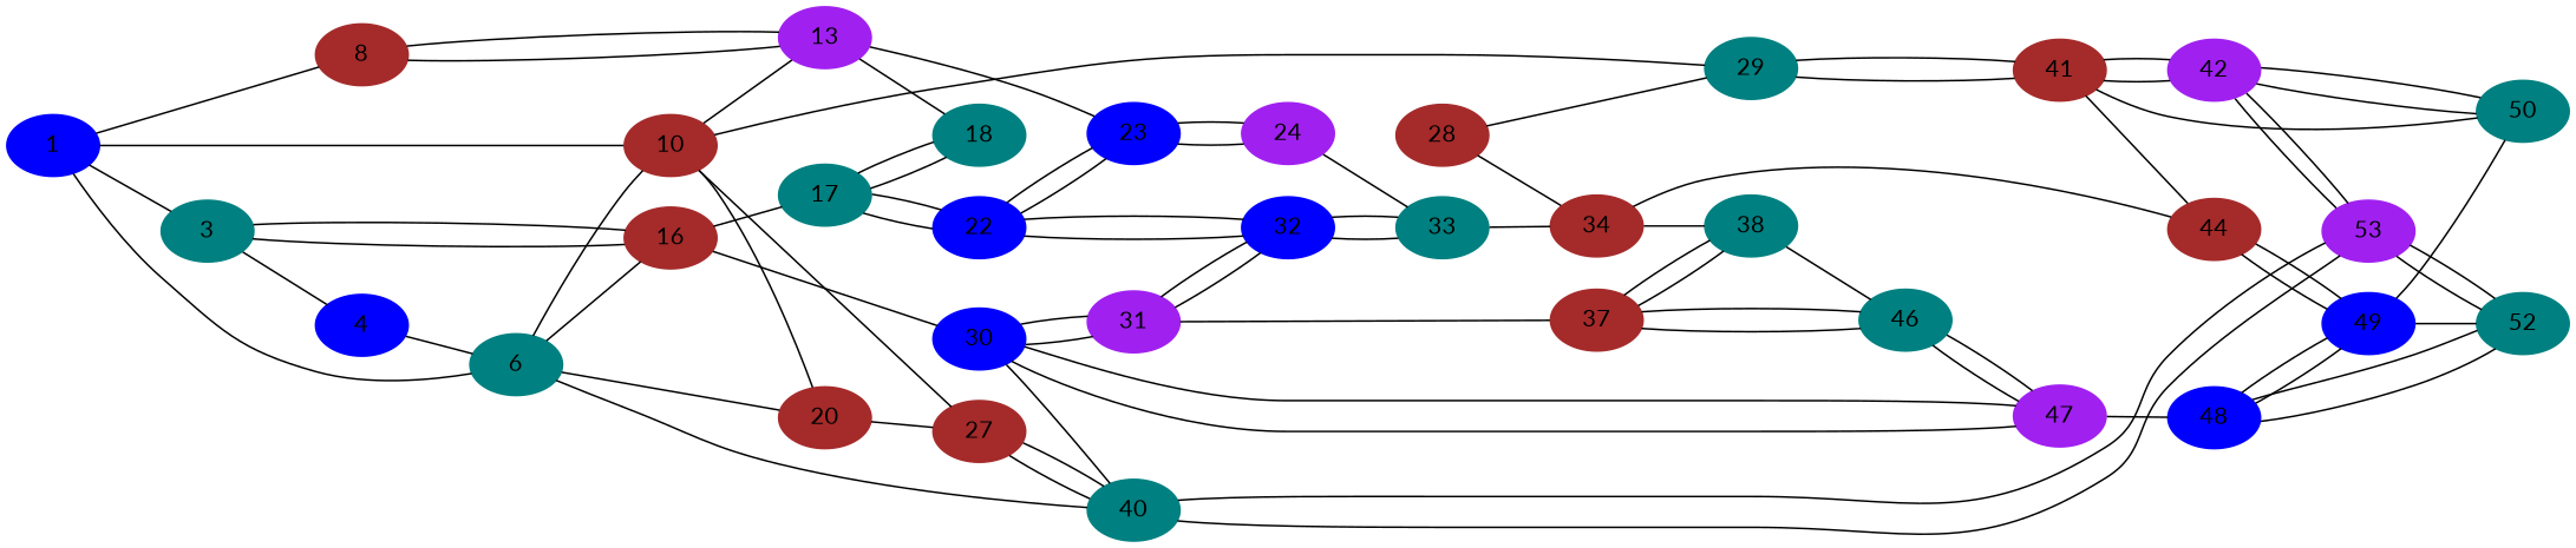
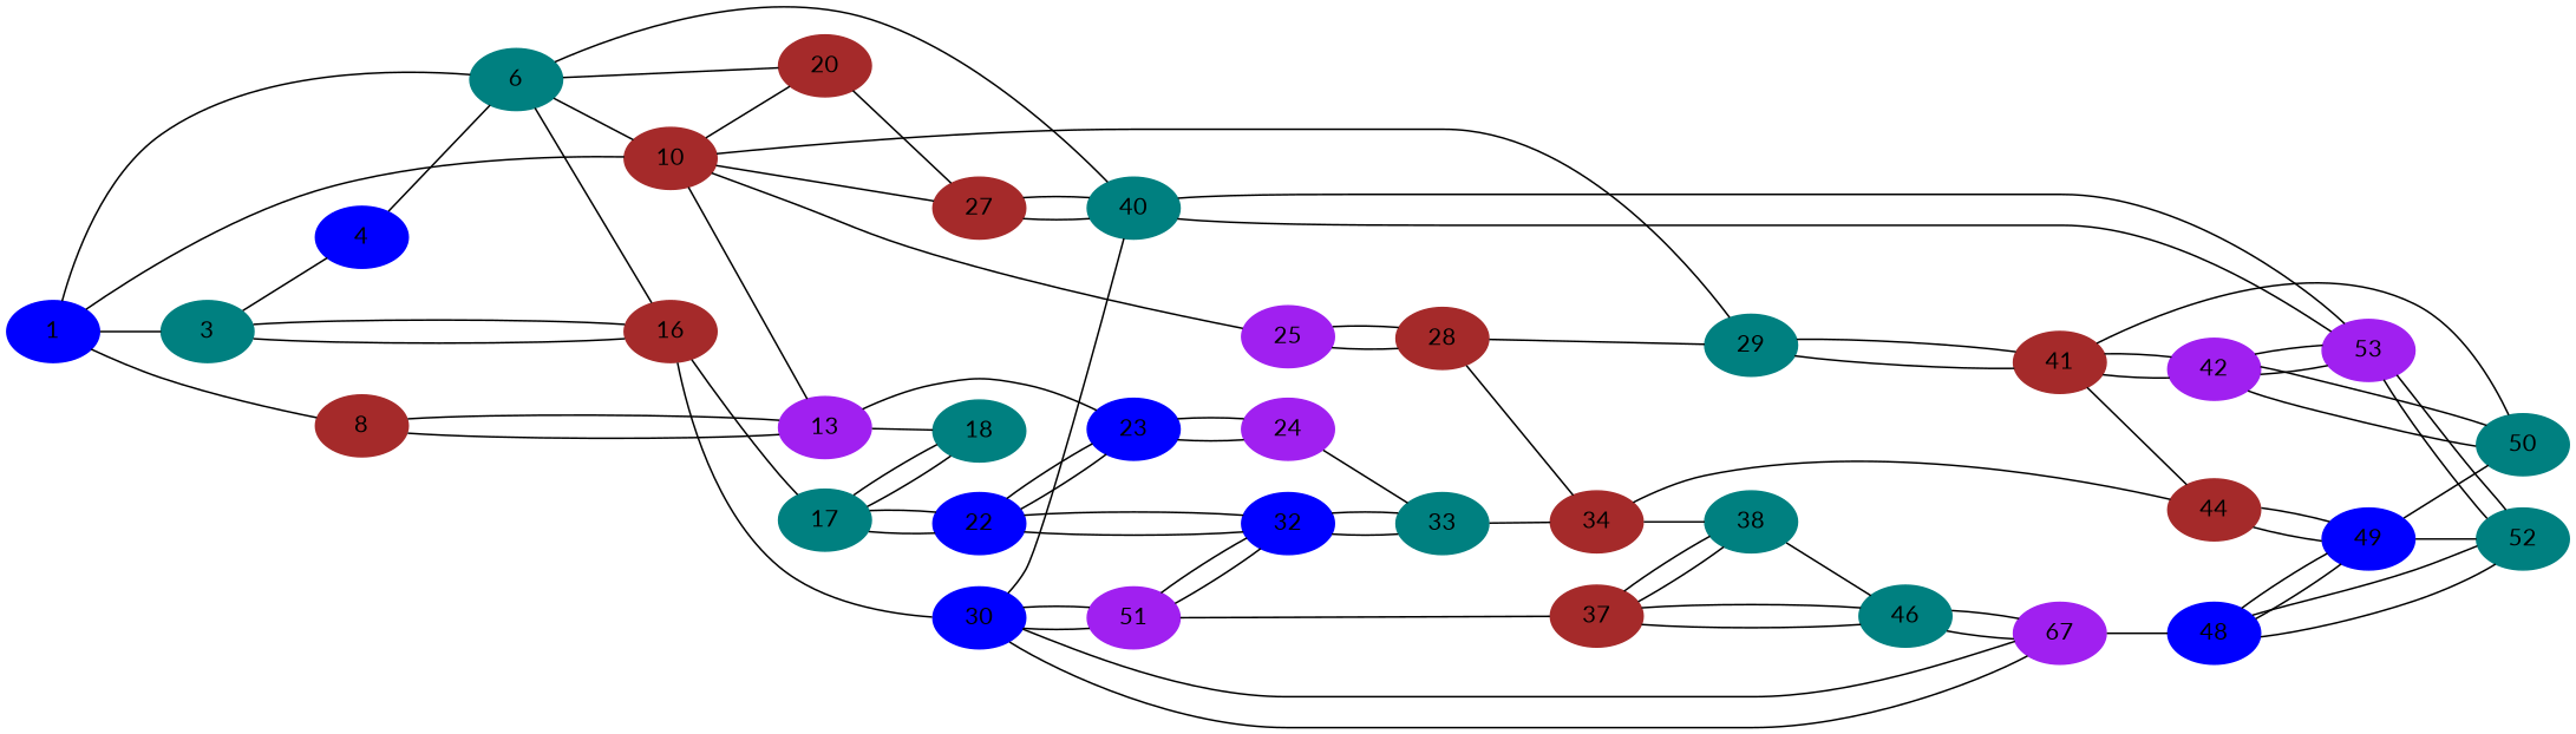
  graph {
    fontname=Lato
    rankdir=LR
    node [color=teal fontname=Lato style=filled]
    edge [fontname=Lato]
    1 [color=blue super="+2+5"]
    3
    6 [super="+7"]
    8 [color=brown]
    10 [color=brown super="+15+11"]
    4 [color=blue]
    16 [color=brown]
    20 [color=brown]
    40
    13 [color=purple super="+14"]
+   25 [color=purple]
    27 [color=brown]
    29
    17
    30 [color=blue]
    n16 [color=purple label=53]
    18
    23 [color=blue]
    28 [color=brown]
    41 [color=brown super="+45"]
    24 [color=purple]
    22 [color=blue]
-   31 [color=purple]
-   47 [color=purple]
+   31 [color=purple label=51]
+   47 [color=purple label=67]
    32 [color=blue]
    33
    34 [color=brown super="+35"]
    38 [super="+39"]
    44 [color=brown]
    42 [color=purple]
    50
    37 [color=brown]
    48 [color=blue]
    46
    49 [color=blue super="+51"]
    52
    1 -- 3
    1 -- 6
    1 -- 8 [weight=2]
    1 -- 10
    3 -- 4
    3 -- 16
    3 -- 16
    6 -- 10
    6 -- 16
    6 -- 20
    6 -- 40
    8 -- 13
    8 -- 13
    10 -- 20
    10 -- 13
+   10 -- 25
    10 -- 27
    10 -- 29
    4 -- 6
    16 -- 17
    16 -- 30
    20 -- 27
    40 -- n16
    40 -- n16
    13 -- 18 [weight=2]
    13 -- 23
+   25 -- 28
+   25 -- 28
    27 -- 40
    27 -- 40
    29 -- 41
    29 -- 41
    17 -- 18
    17 -- 18
    17 -- 22
    17 -- 22
    30 -- 40
    30 -- 31
    30 -- 31
    30 -- 47
    30 -- 47
    n16 -- 52
    n16 -- 52
    23 -- 24
    23 -- 24
    28 -- 29
    28 -- 34
    41 -- 44
    41 -- 42
    41 -- 42
    41 -- 50
    24 -- 33
    22 -- 23
    22 -- 23
    22 -- 32
    22 -- 32
    31 -- 32
    31 -- 32
    31 -- 37
    47 -- 48
    32 -- 33
    32 -- 33
    33 -- 34
    34 -- 38 [weight=2]
    34 -- 44
    38 -- 46
    44 -- 49
    44 -- 49
    42 -- n16
    42 -- n16
    42 -- 50
    42 -- 50
    37 -- 38
    37 -- 38
    37 -- 46
    37 -- 46
    48 -- 49
    48 -- 49
    48 -- 52
    48 -- 52
    46 -- 47
    46 -- 47
    49 -- 50
    49 -- 52
  }
